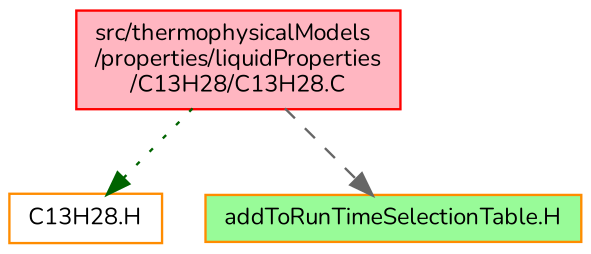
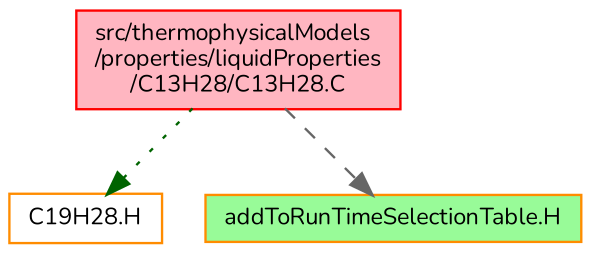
  digraph {
    fontname=Nunito
    node [color=darkorange fontname=Nunito fontsize=10 shape=record style=filled]
    edge [fontname=Nunito fontsize=10 labelfontname=Helvetica labelfontsize=10]
    n1 [color=red fillcolor=lightpink fontcolor=black height=0.2 label="src/thermophysicalModels\l/properties/liquidProperties\l/C13H28/C13H28.C" width=0.4]
-   n2 [height=0.2 label="C13H28.H" width=0.4 fillcolor=white]
+   n2 [height=0.2 label="C19H28.H" width=0.4 fillcolor=white]
    n3 [height=0.2 label="addToRunTimeSelectionTable.H" width=0.4 fillcolor=palegreen]
    n1 -> n2 [color=darkgreen style=dotted]
    n1 -> n3 [color=gray40 style=dashed]
  }
